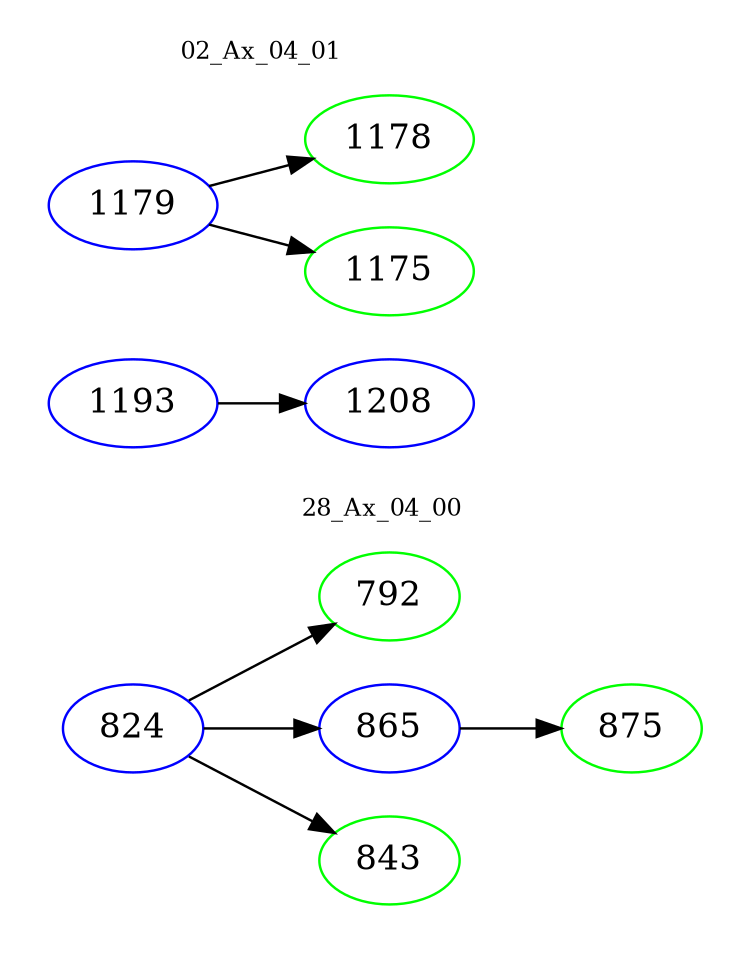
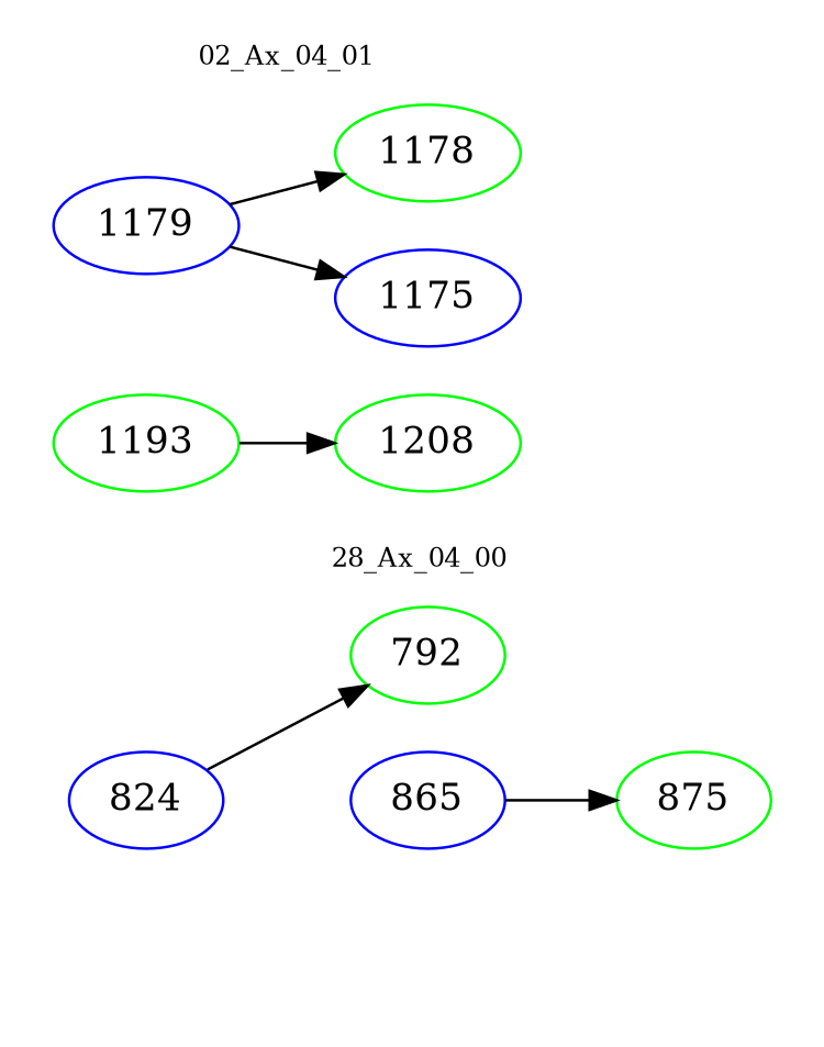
  digraph {
    rankdir=LR
    node [color=green]
    edge [color=black]
    n1 [color=blue label=824]
-   n2 [label=843]
    n3 [color=blue label=865]
    n4 [label=792]
    n5 [label=875]
    n6 [color=blue label=1179]
-   n7 [label=1175]
-   n8 [color=blue label=1193]
+   n7 [color=blue label=1175]
+   n8 [label=1193]
    n9 [label=1178]
-   n10 [color=blue label=1208]
+   n10 [label=1208]
    subgraph cluster_1 {
      color=white
      fontsize=10
      label="28_Ax_04_00"
      n1
-     n2
      n3
      n4
      n5
    }
    subgraph cluster_2 {
      color=white
      fontsize=10
      label="02_Ax_04_01"
      n6
      n7
      n8
      n9
      n10
    }
-   n1 -> n2
-   n1 -> n3
    n1 -> n4
    n3 -> n5
    n6 -> n7
    n6 -> n9
    n8 -> n10
  }
